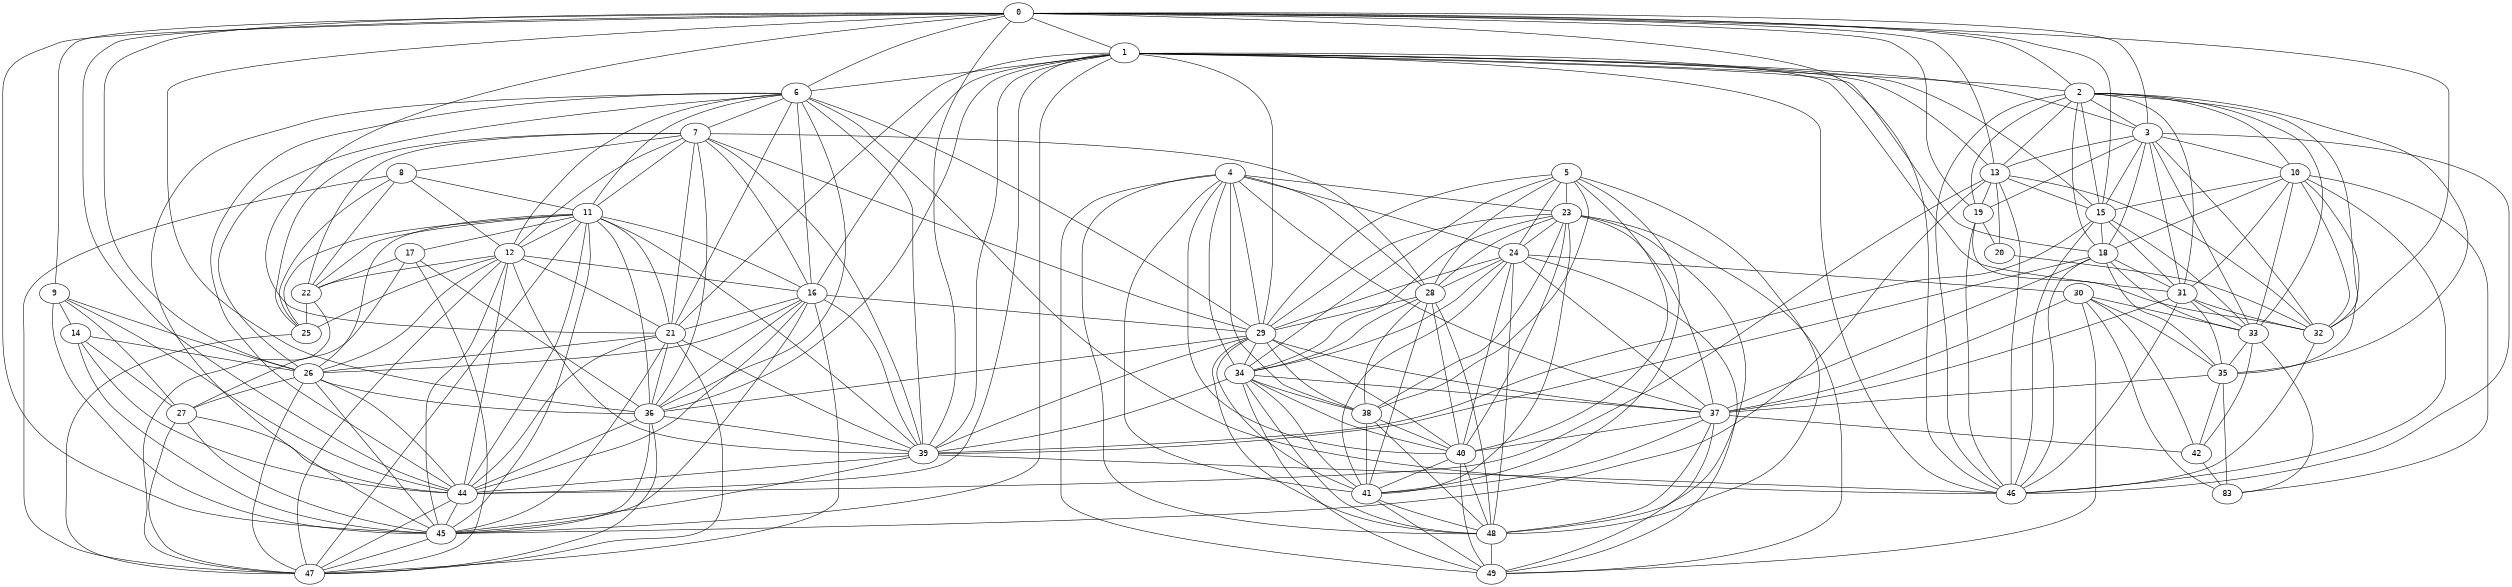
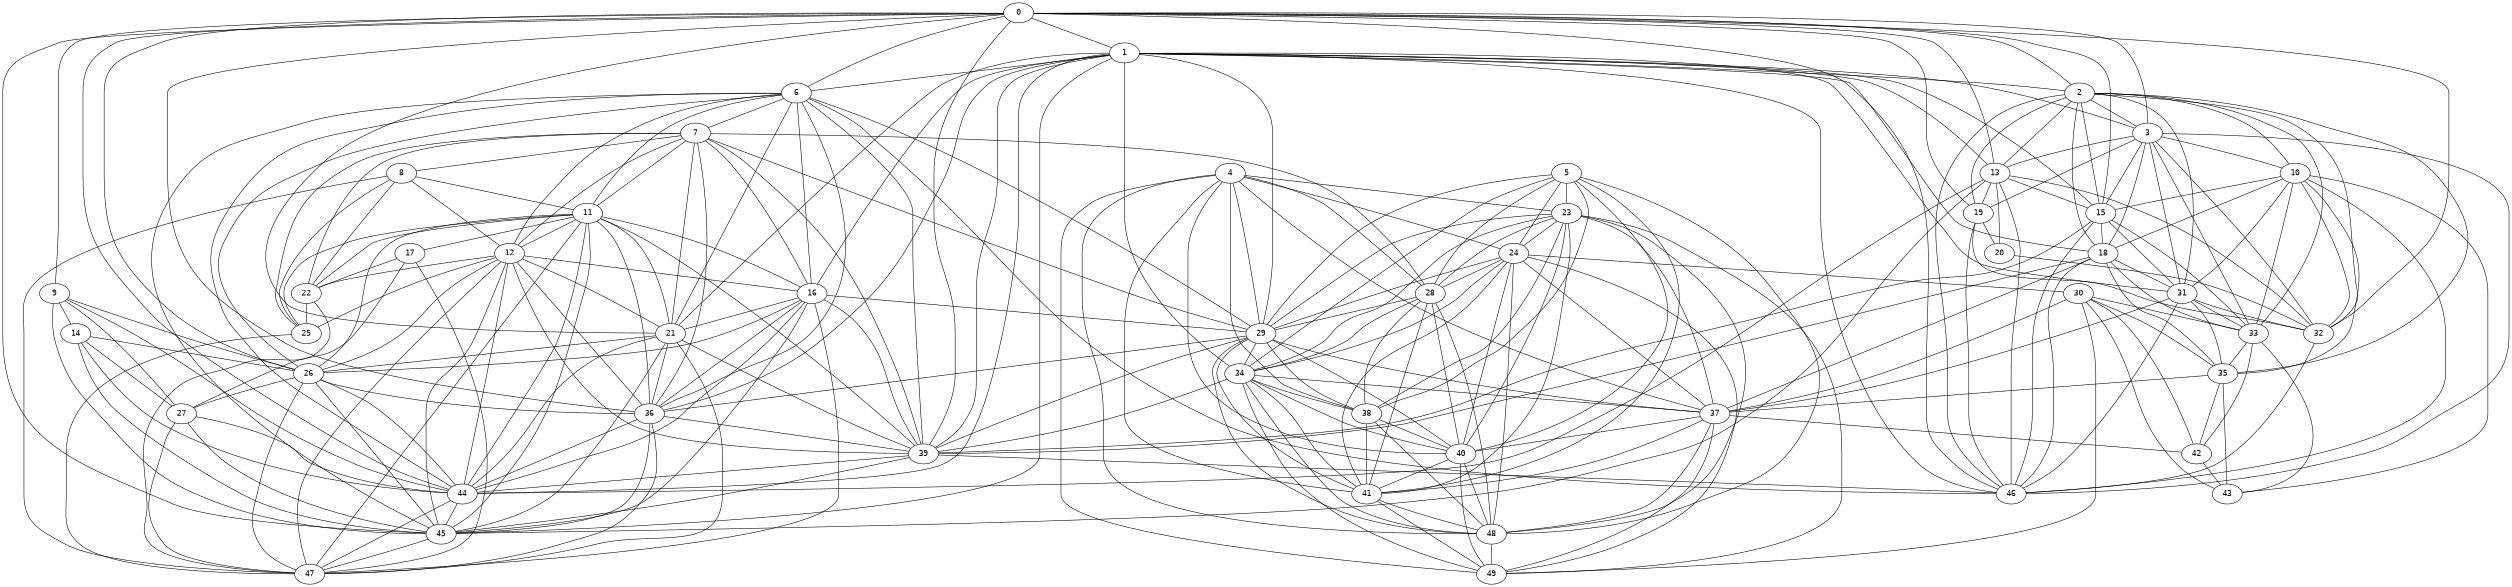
  graph {
    fontname="DejaVu Sans Mono"
    node [fontname="DejaVu Sans Mono"]
    edge [fontname="DejaVu Sans Mono"]
    0
    1
    2
    3
    6
    9
    13
    15
    19
    21
    26
    32
    36
    39
    44
    45
    46
    16
    18
    29
    31
    10
    33
    35
    7
    11
    12
    14
    27
    20
    47
    37
    34
    38
    40
    41
    48
-   43 [label=83]
+   43
    42
    4
    23
    24
    28
    49
    5
    30
    8
    22
    25
    17
    0 -- 1
    0 -- 2
    0 -- 3
    0 -- 6
    0 -- 9
    0 -- 13
    0 -- 15
    0 -- 19
    0 -- 21
    0 -- 26
    0 -- 32
    0 -- 36
    0 -- 39
    0 -- 44
    0 -- 45
    0 -- 46
    1 -- 2
    1 -- 3
    1 -- 6
    1 -- 13
    1 -- 15
    1 -- 21
    1 -- 36
    1 -- 39
    1 -- 44
    1 -- 45
    1 -- 46
    1 -- 16
    1 -- 18
    1 -- 29
    1 -- 31
    2 -- 3
    2 -- 13
    2 -- 15
    2 -- 19
    2 -- 32
    2 -- 46
    2 -- 18
    2 -- 31
    2 -- 10
    2 -- 33
    2 -- 35
    3 -- 13
    3 -- 15
    3 -- 19
    3 -- 32
    3 -- 46
    3 -- 18
    3 -- 31
    3 -- 10
    3 -- 33
    6 -- 21
    6 -- 26
    6 -- 36
    6 -- 39
    6 -- 44
    6 -- 45
    6 -- 46
    6 -- 16
    6 -- 29
    6 -- 7
    6 -- 11
    6 -- 12
    9 -- 26
    9 -- 44
    9 -- 45
    9 -- 14
    9 -- 27
    13 -- 15
    13 -- 19
    13 -- 32
    13 -- 44
    13 -- 45
    13 -- 46
    13 -- 20
    15 -- 39
    15 -- 46
    15 -- 18
    15 -- 31
    15 -- 33
    19 -- 32
    19 -- 46
    19 -- 20
    21 -- 26
    21 -- 36
    21 -- 39
    21 -- 44
    21 -- 45
    21 -- 47
    26 -- 36
    26 -- 44
    26 -- 45
    26 -- 27
    26 -- 47
    32 -- 46
    36 -- 39
    36 -- 44
    36 -- 45
    36 -- 47
    39 -- 44
    39 -- 45
    39 -- 46
    44 -- 45
    44 -- 47
    45 -- 47
    16 -- 21
    16 -- 26
    16 -- 36
    16 -- 39
    16 -- 44
    16 -- 45
    16 -- 29
    16 -- 47
    18 -- 39
    18 -- 46
    18 -- 31
    18 -- 33
    18 -- 35
    18 -- 37
    29 -- 36
    29 -- 39
    29 -- 37
    29 -- 34
    29 -- 38
    29 -- 40
    29 -- 41
    29 -- 48
    31 -- 32
    31 -- 46
    31 -- 33
    31 -- 35
    31 -- 37
    10 -- 15
    10 -- 32
    10 -- 46
    10 -- 18
    10 -- 31
    10 -- 33
    10 -- 35
    10 -- 43
    33 -- 35
    33 -- 43
    33 -- 42
    35 -- 37
    35 -- 43
    35 -- 42
    7 -- 21
    7 -- 36
    7 -- 39
    7 -- 16
    7 -- 29
    7 -- 11
    7 -- 12
    7 -- 28
    7 -- 8
    7 -- 22
    7 -- 25
    11 -- 21
    11 -- 26
    11 -- 36
    11 -- 39
    11 -- 44
    11 -- 45
    11 -- 16
    11 -- 12
    11 -- 47
    11 -- 22
    11 -- 25
    11 -- 17
    12 -- 21
    12 -- 26
-   17 -- 36
+   12 -- 36
    12 -- 39
    12 -- 44
    12 -- 45
    12 -- 16
    12 -- 47
    12 -- 22
    12 -- 25
    14 -- 26
    14 -- 44
    14 -- 45
    14 -- 27
    27 -- 44
    27 -- 45
    27 -- 47
    20 -- 32
    37 -- 40
    37 -- 41
    37 -- 48
    37 -- 42
    37 -- 49
    34 -- 39
    34 -- 37
    34 -- 38
    34 -- 40
    34 -- 41
    34 -- 48
    34 -- 49
    38 -- 40
    38 -- 41
    38 -- 48
    40 -- 41
    40 -- 48
    40 -- 49
    41 -- 48
    41 -- 49
    48 -- 49
    42 -- 43
    4 -- 29
    4 -- 37
-   4 -- 34
+   1 -- 34
    4 -- 38
    4 -- 40
    4 -- 41
    4 -- 48
    4 -- 23
    4 -- 24
    4 -- 28
    4 -- 49
    23 -- 29
    23 -- 37
    23 -- 34
    23 -- 38
    23 -- 40
    23 -- 41
    23 -- 48
    23 -- 24
    23 -- 28
    23 -- 49
    24 -- 29
    24 -- 37
    24 -- 34
    24 -- 40
    24 -- 41
    24 -- 48
    24 -- 28
    24 -- 49
    24 -- 30
    28 -- 29
    28 -- 34
    28 -- 38
    28 -- 40
    28 -- 41
    28 -- 48
    5 -- 29
    5 -- 34
    5 -- 38
    5 -- 40
    5 -- 41
    5 -- 48
    5 -- 23
    5 -- 24
    5 -- 28
    30 -- 33
    30 -- 35
    30 -- 37
    30 -- 43
    30 -- 42
    30 -- 49
    8 -- 11
    8 -- 12
    8 -- 47
    8 -- 22
    8 -- 25
    22 -- 47
    22 -- 25
    25 -- 47
    17 -- 27
    17 -- 47
    17 -- 22
  }
